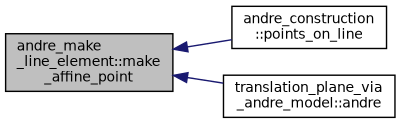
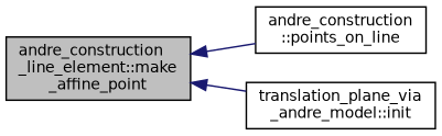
  digraph {
    rankdir=LR
    node [color=black fillcolor=white fontname=Helvetica fontsize=10 shape=record style=filled]
    edge [color=midnightblue dir=back fontname=Helvetica fontsize=10 labelfontname=Helvetica labelfontsize=10 style=solid]
-   n1 [fillcolor=grey75 fontcolor=black height=0.2 label="andre_make\l_line_element::make\l_affine_point" width=0.4]
+   n1 [fillcolor=grey75 fontcolor=black height=0.2 label="andre_construction\l_line_element::make\l_affine_point" width=0.4]
    n2 [height=0.2 label="andre_construction\l::points_on_line" width=0.4]
-   n3 [height=0.2 label="translation_plane_via\l_andre_model::andre" width=0.4]
+   n3 [height=0.2 label="translation_plane_via\l_andre_model::init" width=0.4]
    n1 -> n2
    n1 -> n3
  }
